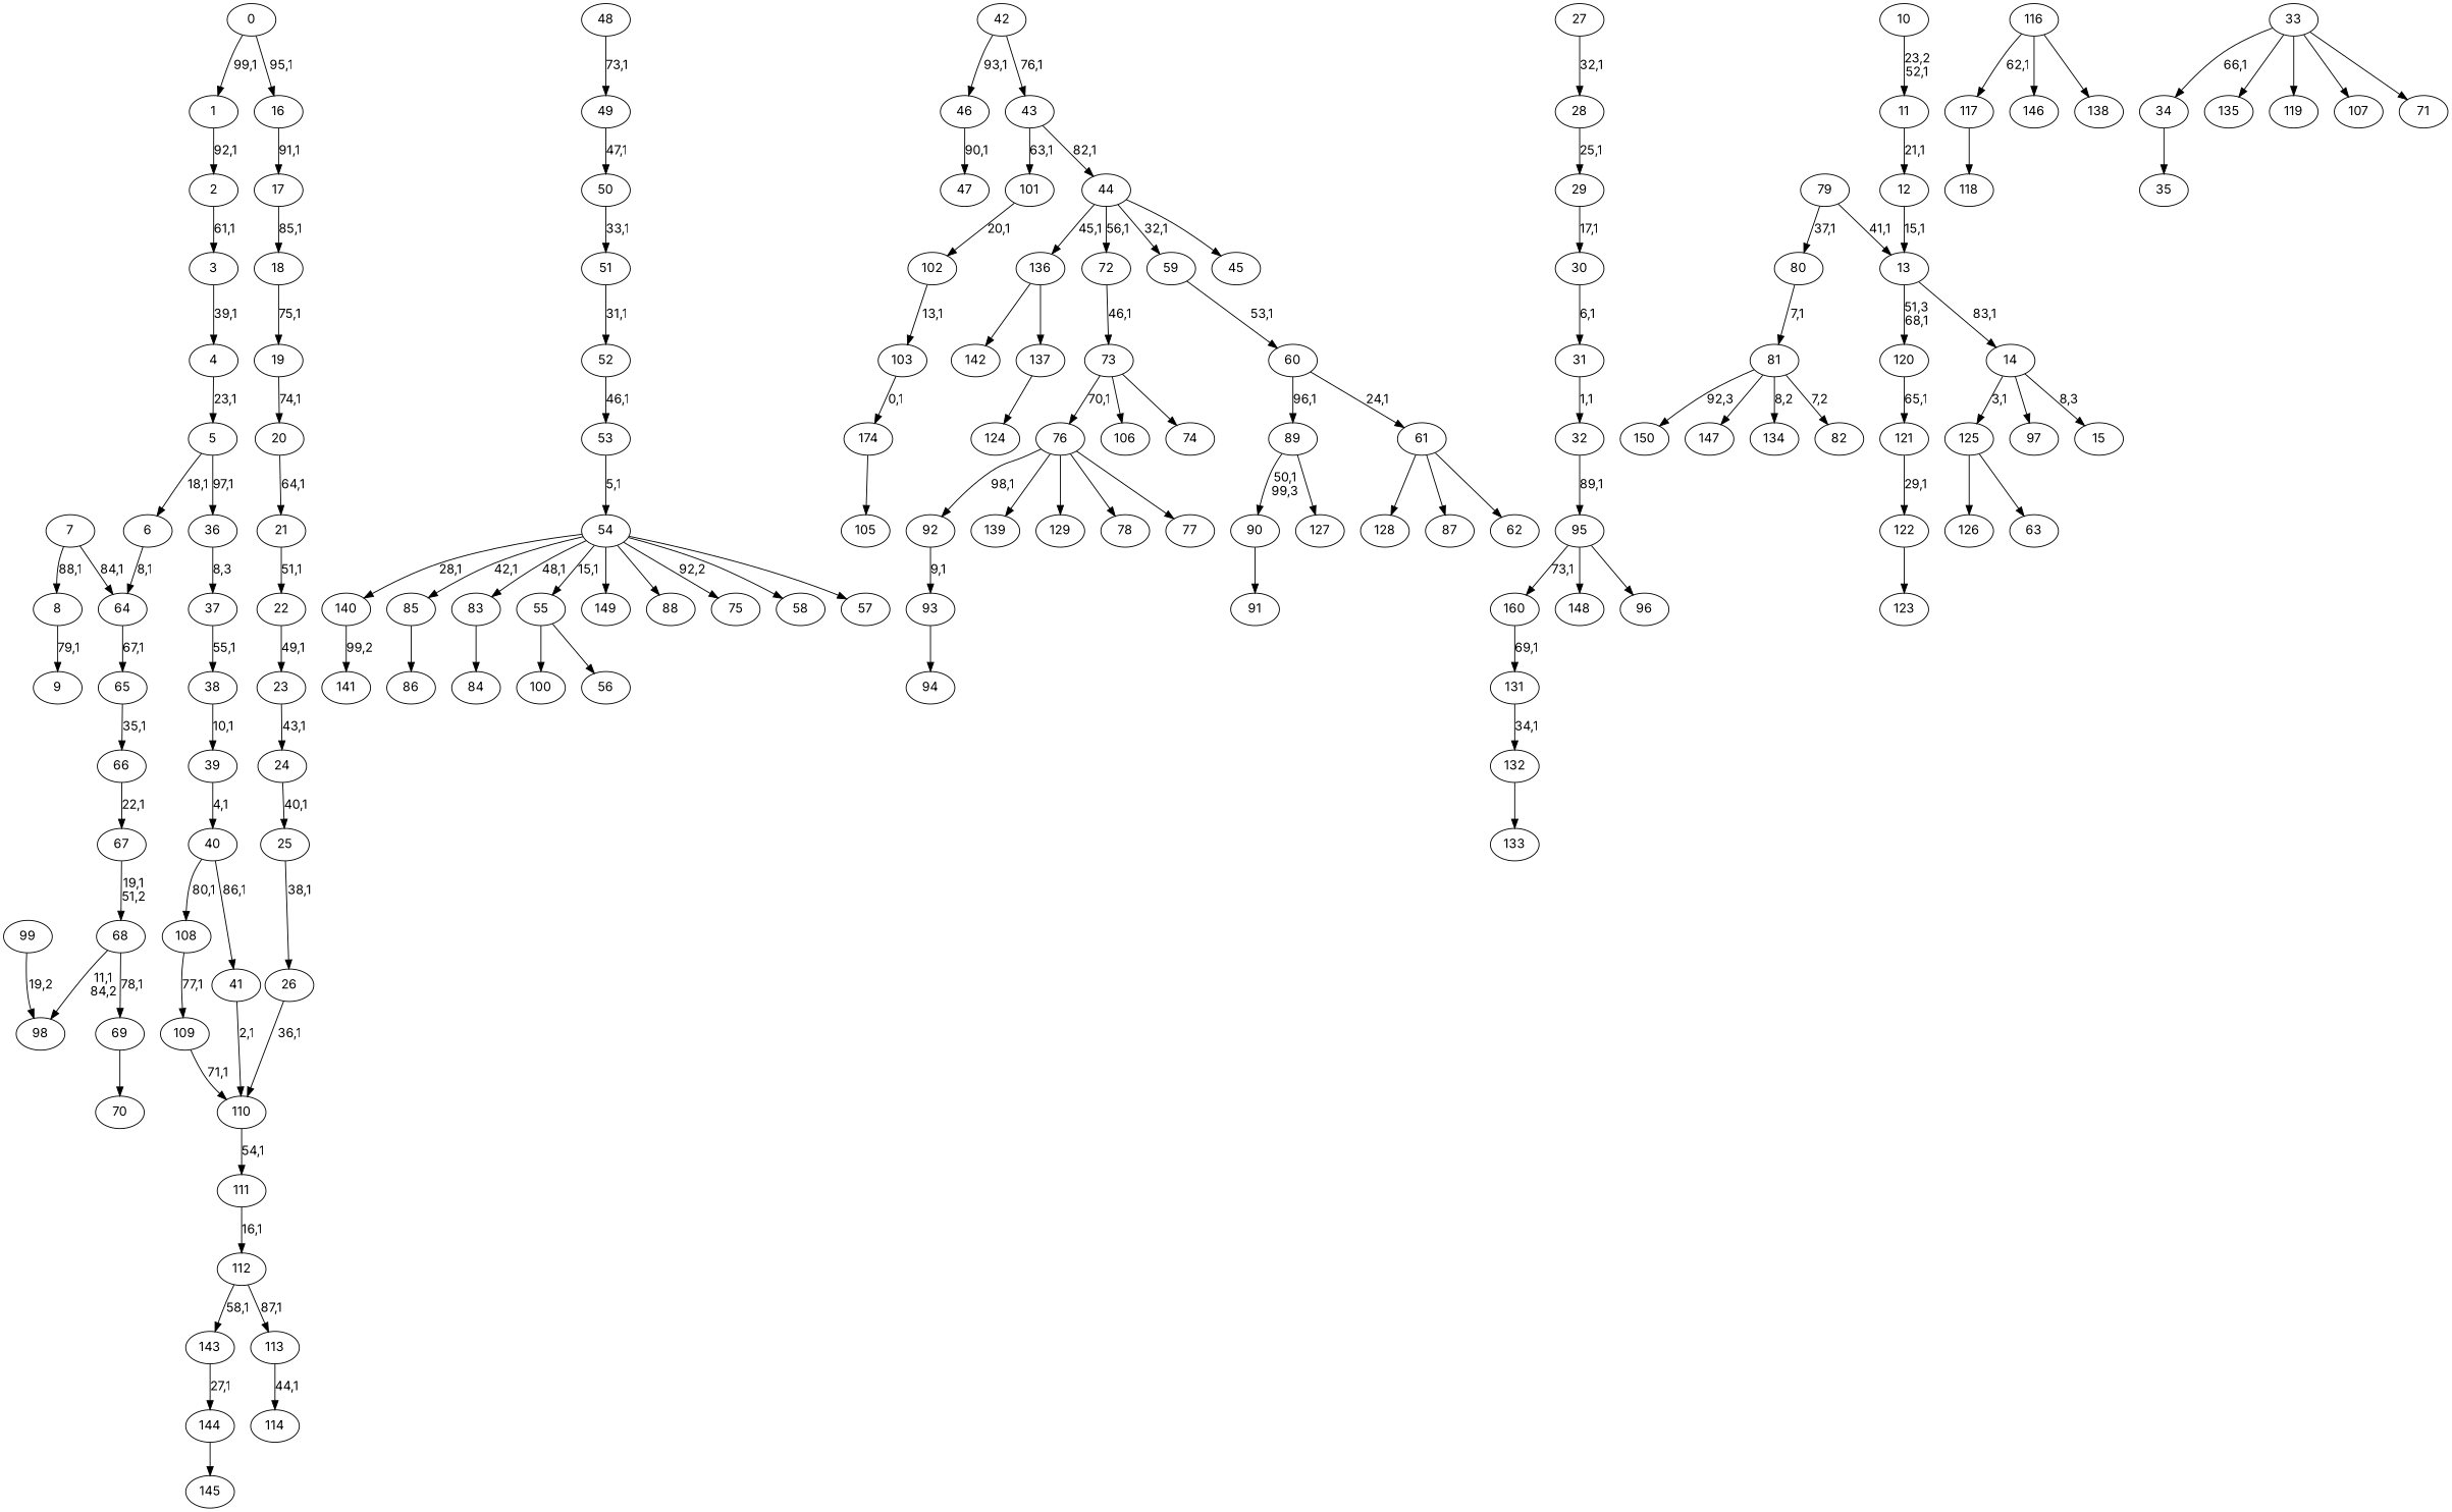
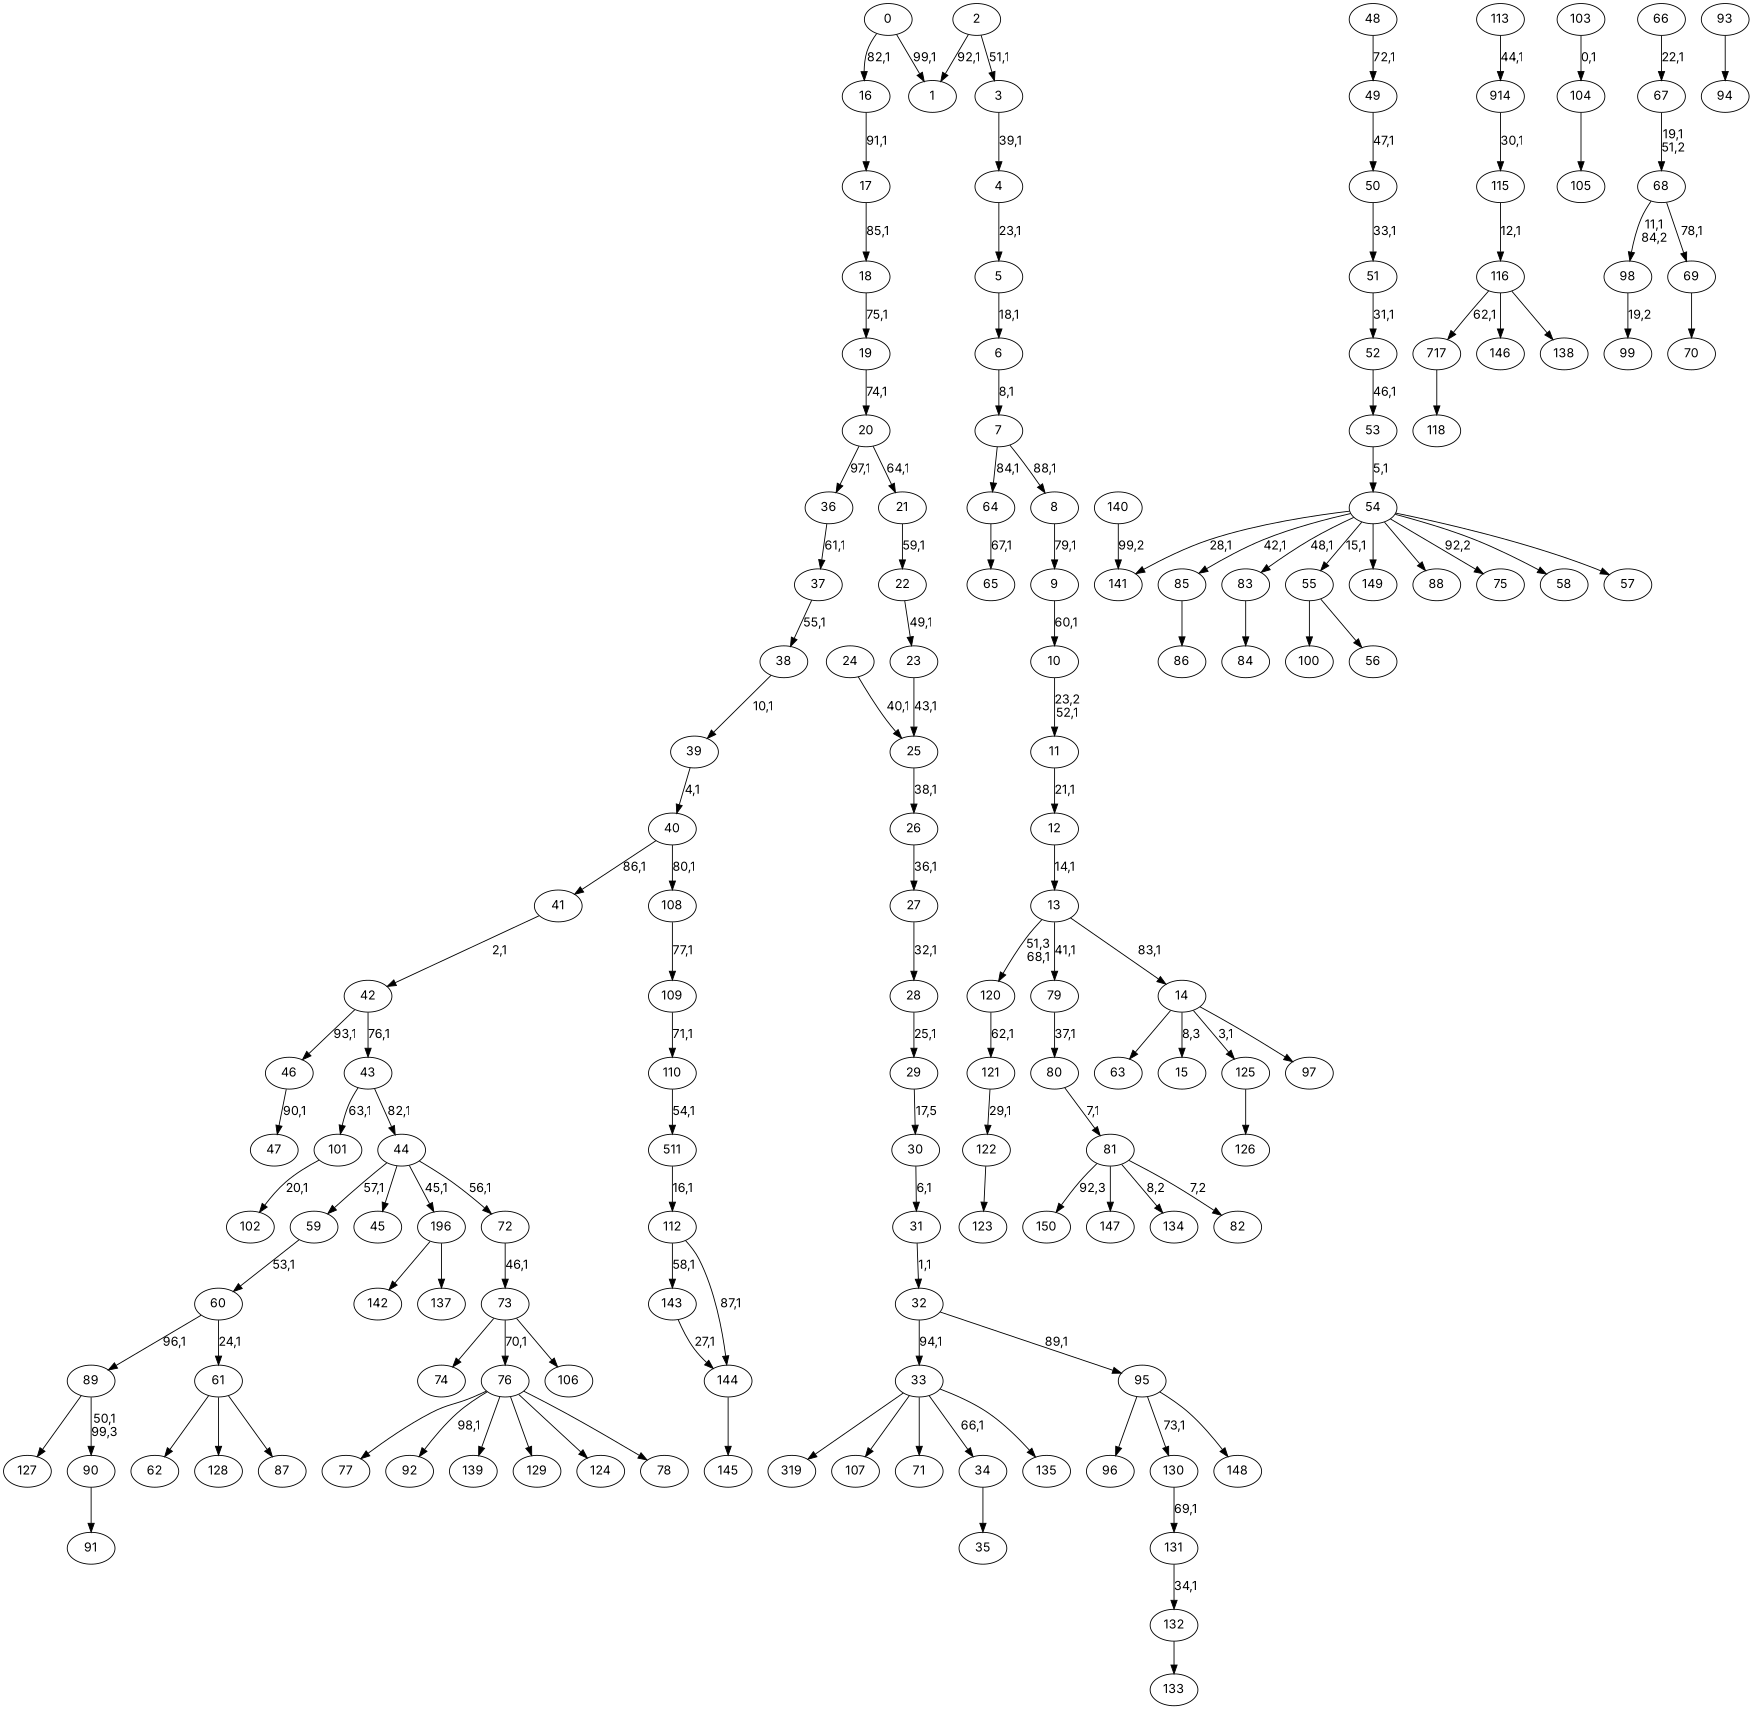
  digraph {
    fontname=Inter
    node [fontname=Inter]
    edge [fontname=Inter]
    144
    145
    143
    140
    141
-   136
+   136 [label=196]
    142
    137
    132
    133
    131
-   130 [label=160]
+   130
    125
    126
    122
    123
    121
    120
-   117
+   117 [label=717]
    118
    116
    146
    138
-   114
+   115
+   114 [label=914]
    113
    112
-   111
+   111 [label=511]
    110
    109
    108
-   104 [label=174]
+   104
    105
    103
    102
    101
    98
    99
    95
    148
    96
    93
    94
    92
    90
    91
    89
    127
    85
    86
    83
    84
    81
    150
    147
    134
    82
    80
    79
    76
    139
    129
    124
    78
    77
    73
    106
    74
    72
    69
    70
    68
    67
    66
    65
    64
    61
    128
    87
    62
    60
    59
    55
    100
    56
    54
    149
    88
    75
    58
    57
    53
    52
    51
    50
    49
    48
    46
    47
    44
    45
    43
    42
    41
    40
    39
    38
    37
    36
    34
    35
    33
    135
-   119
+   119 [label=319]
    107
    71
    32
    31
    30
    29
    28
    27
    26
    25
    24
    23
    22
    21
    20
    19
    18
    17
    16
    14
    97
    63
    15
    13
    12
    11
    10
    9
    8
    7
    6
    5
    4
    3
    2
    1
    0
    144 -> 145
    143 -> 144 [label="27,1"]
    140 -> 141 [label="99,2"]
    136 -> 142
    136 -> 137
    132 -> 133
    131 -> 132 [label="34,1"]
    130 -> 131 [label="69,1"]
    125 -> 126
    122 -> 123
    121 -> 122 [label="29,1"]
-   120 -> 121 [label="65,1"]
+   120 -> 121 [label="62,1"]
    117 -> 118
    116 -> 117 [label="62,1"]
    116 -> 146
    116 -> 138
+   115 -> 116 [label="12,1"]
+   114 -> 115 [label="30,1"]
    113 -> 114 [label="44,1"]
    112 -> 143 [label="58,1"]
-   112 -> 113 [label="87,1"]
+   112 -> 144 [label="87,1"]
    111 -> 112 [label="16,1"]
    110 -> 111 [label="54,1"]
    109 -> 110 [label="71,1"]
    108 -> 109 [label="77,1"]
    104 -> 105
    103 -> 104 [label="0,1"]
-   102 -> 103 [label="13,1"]
    101 -> 102 [label="20,1"]
-   99 -> 98 [label="19,2"]
+   98 -> 99 [label="19,2"]
    95 -> 130 [label="73,1"]
    95 -> 148
    95 -> 96
    93 -> 94
-   92 -> 93 [label="9,1"]
    90 -> 91
    89 -> 90 [label="50,1\n99,3"]
    89 -> 127
    85 -> 86
    83 -> 84
    81 -> 150 [label="92,3"]
    81 -> 147
    81 -> 134 [label="8,2"]
    81 -> 82 [label="7,2"]
    80 -> 81 [label="7,1"]
    79 -> 80 [label="37,1"]
    76 -> 92 [label="98,1"]
    76 -> 139
    76 -> 129
-   137 -> 124
+   76 -> 124
    76 -> 78
    76 -> 77
    73 -> 76 [label="70,1"]
    73 -> 106
    73 -> 74
    72 -> 73 [label="46,1"]
    69 -> 70
    68 -> 98 [label="11,1\n84,2"]
    68 -> 69 [label="78,1"]
    67 -> 68 [label="19,1\n51,2"]
    66 -> 67 [label="22,1"]
-   65 -> 66 [label="35,1"]
    64 -> 65 [label="67,1"]
    61 -> 128
    61 -> 87
    61 -> 62
    60 -> 89 [label="96,1"]
    60 -> 61 [label="24,1"]
    59 -> 60 [label="53,1"]
    55 -> 100
    55 -> 56
-   54 -> 140 [label="28,1"]
+   54 -> 141 [label="28,1"]
    54 -> 85 [label="42,1"]
    54 -> 83 [label="48,1"]
    54 -> 55 [label="15,1"]
    54 -> 149
    54 -> 88
    54 -> 75 [label="92,2"]
    54 -> 58
    54 -> 57
    53 -> 54 [label="5,1"]
    52 -> 53 [label="46,1"]
    51 -> 52 [label="31,1"]
    50 -> 51 [label="33,1"]
    49 -> 50 [label="47,1"]
-   48 -> 49 [label="73,1"]
+   48 -> 49 [label="72,1"]
    46 -> 47 [label="90,1"]
    44 -> 136 [label="45,1"]
    44 -> 72 [label="56,1"]
-   44 -> 59 [label="32,1"]
+   44 -> 59 [label="57,1"]
    44 -> 45
    43 -> 101 [label="63,1"]
    43 -> 44 [label="82,1"]
    42 -> 46 [label="93,1"]
    42 -> 43 [label="76,1"]
-   41 -> 110 [label="2,1"]
+   41 -> 42 [label="2,1"]
    40 -> 108 [label="80,1"]
    40 -> 41 [label="86,1"]
    39 -> 40 [label="4,1"]
    38 -> 39 [label="10,1"]
    37 -> 38 [label="55,1"]
-   36 -> 37 [label="8,3"]
+   36 -> 37 [label="61,1"]
    34 -> 35
    33 -> 34 [label="66,1"]
    33 -> 135
    33 -> 119
    33 -> 107
    33 -> 71
    32 -> 95 [label="89,1"]
+   32 -> 33 [label="94,1"]
    31 -> 32 [label="1,1"]
    30 -> 31 [label="6,1"]
-   29 -> 30 [label="17,1"]
+   29 -> 30 [label="17,5"]
    28 -> 29 [label="25,1"]
    27 -> 28 [label="32,1"]
-   26 -> 110 [label="36,1"]
+   26 -> 27 [label="36,1"]
    25 -> 26 [label="38,1"]
    24 -> 25 [label="40,1"]
-   23 -> 24 [label="43,1"]
+   23 -> 25 [label="43,1"]
    22 -> 23 [label="49,1"]
-   21 -> 22 [label="51,1"]
+   21 -> 22 [label="59,1"]
    20 -> 21 [label="64,1"]
    19 -> 20 [label="74,1"]
    18 -> 19 [label="75,1"]
    17 -> 18 [label="85,1"]
    16 -> 17 [label="91,1"]
    14 -> 125 [label="3,1"]
    14 -> 97
-   125 -> 63
+   14 -> 63
    14 -> 15 [label="8,3"]
    13 -> 120 [label="51,3\n68,1"]
-   79 -> 13 [label="41,1"]
+   13 -> 79 [label="41,1"]
    13 -> 14 [label="83,1"]
-   12 -> 13 [label="15,1"]
+   12 -> 13 [label="14,1"]
    11 -> 12 [label="21,1"]
    10 -> 11 [label="23,2\n52,1"]
+   9 -> 10 [label="60,1"]
    8 -> 9 [label="79,1"]
    7 -> 64 [label="84,1"]
    7 -> 8 [label="88,1"]
-   6 -> 64 [label="8,1"]
-   5 -> 36 [label="97,1"]
+   6 -> 7 [label="8,1"]
+   20 -> 36 [label="97,1"]
    5 -> 6 [label="18,1"]
    4 -> 5 [label="23,1"]
    3 -> 4 [label="39,1"]
-   2 -> 3 [label="61,1"]
-   1 -> 2 [label="92,1"]
-   0 -> 16 [label="95,1"]
+   2 -> 3 [label="51,1"]
+   2 -> 1 [label="92,1"]
+   0 -> 16 [label="82,1"]
    0 -> 1 [label="99,1"]
  }
